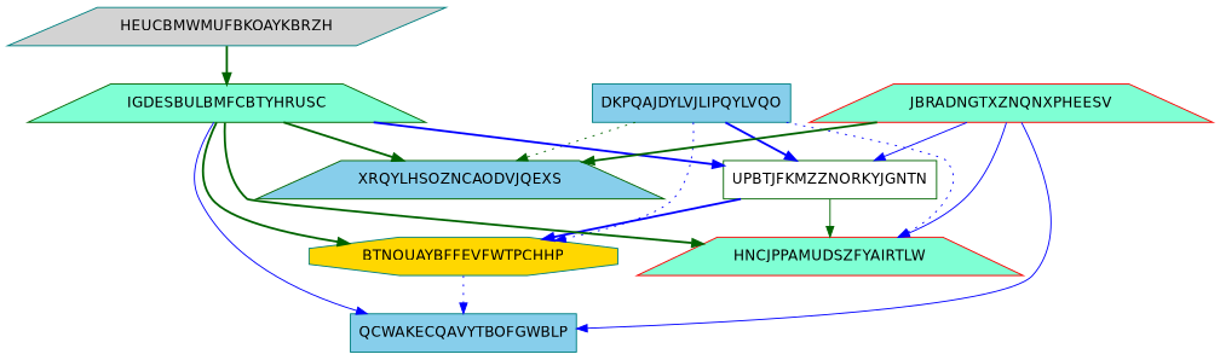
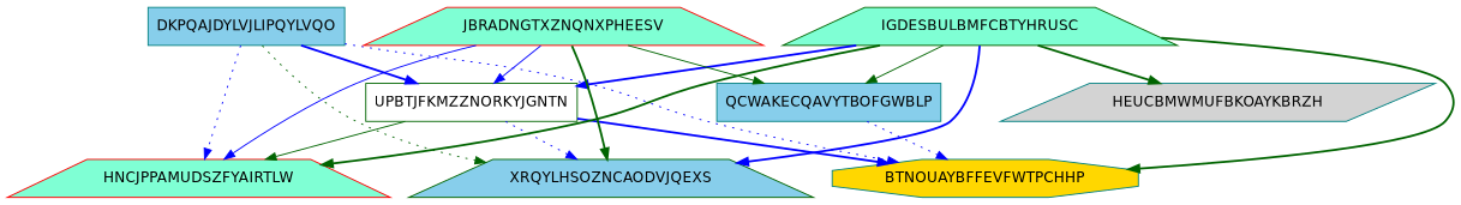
  digraph {
    fontname="DejaVu Sans"
    node [Processor=1 Start=0 Weight=15 color=teal fillcolor=skyblue fontname="DejaVu Sans" shape=trapezium style=filled]
    edge [Weight=10 color=blue fontname="DejaVu Sans" style=bold]
    DKPQAJDYLVJLIPQYLVQO [Weight=19 shape=box]
    UPBTJFKMZZNORKYJGNTN [Start=31 color=darkgreen fillcolor=white shape=box]
    XRQYLHSOZNCAODVJQEXS [Processor=2 Start=65 Weight=12 color=darkgreen]
    BTNOUAYBFFEVFWTPCHHP [Start=46 fillcolor=gold shape=octagon]
    HNCJPPAMUDSZFYAIRTLW [Processor=3 Start=57 color=red fillcolor=aquamarine]
    QCWAKECQAVYTBOFGWBLP [Start=61 Weight=17 shape=box]
    IGDESBULBMFCBTYHRUSC [Processor=2 Weight=19 color=darkgreen fillcolor=aquamarine]
    HEUCBMWMUFBKOAYKBRZH [Processor=3 Start=31 Weight=14 fillcolor=lightgrey shape=parallelogram]
    JBRADNGTXZNQNXPHEESV [Processor=3 Weight=14 color=red fillcolor=aquamarine]
    DKPQAJDYLVJLIPQYLVQO -> UPBTJFKMZZNORKYJGNTN [Weight=18]
    DKPQAJDYLVJLIPQYLVQO -> XRQYLHSOZNCAODVJQEXS [color=darkgreen style=dotted]
    DKPQAJDYLVJLIPQYLVQO -> BTNOUAYBFFEVFWTPCHHP [Weight=15 style=dotted]
    DKPQAJDYLVJLIPQYLVQO -> HNCJPPAMUDSZFYAIRTLW [Weight=16 style=dotted]
+   UPBTJFKMZZNORKYJGNTN -> XRQYLHSOZNCAODVJQEXS [Weight=19 style=dotted]
    UPBTJFKMZZNORKYJGNTN -> BTNOUAYBFFEVFWTPCHHP
    UPBTJFKMZZNORKYJGNTN -> HNCJPPAMUDSZFYAIRTLW [Weight=11 color=darkgreen style=solid]
-   BTNOUAYBFFEVFWTPCHHP -> QCWAKECQAVYTBOFGWBLP [Weight=13 style=dotted]
+   QCWAKECQAVYTBOFGWBLP -> BTNOUAYBFFEVFWTPCHHP [Weight=13 style=dotted]
    IGDESBULBMFCBTYHRUSC -> UPBTJFKMZZNORKYJGNTN [Weight=12]
-   IGDESBULBMFCBTYHRUSC -> XRQYLHSOZNCAODVJQEXS [Weight=20 color=darkgreen]
+   IGDESBULBMFCBTYHRUSC -> XRQYLHSOZNCAODVJQEXS [Weight=20]
    IGDESBULBMFCBTYHRUSC -> BTNOUAYBFFEVFWTPCHHP [Weight=19 color=darkgreen]
    IGDESBULBMFCBTYHRUSC -> HNCJPPAMUDSZFYAIRTLW [color=darkgreen]
-   IGDESBULBMFCBTYHRUSC -> QCWAKECQAVYTBOFGWBLP [Weight=11 style=solid]
-   HEUCBMWMUFBKOAYKBRZH -> IGDESBULBMFCBTYHRUSC [Weight=12 color=darkgreen]
+   IGDESBULBMFCBTYHRUSC -> QCWAKECQAVYTBOFGWBLP [Weight=11 color=darkgreen style=solid]
+   IGDESBULBMFCBTYHRUSC -> HEUCBMWMUFBKOAYKBRZH [Weight=12 color=darkgreen]
    JBRADNGTXZNQNXPHEESV -> UPBTJFKMZZNORKYJGNTN [Weight=11 style=solid]
    JBRADNGTXZNQNXPHEESV -> XRQYLHSOZNCAODVJQEXS [Weight=15 color=darkgreen]
    JBRADNGTXZNQNXPHEESV -> HNCJPPAMUDSZFYAIRTLW [Weight=16 style=solid]
-   JBRADNGTXZNQNXPHEESV -> QCWAKECQAVYTBOFGWBLP [Weight=16 style=solid]
+   JBRADNGTXZNQNXPHEESV -> QCWAKECQAVYTBOFGWBLP [Weight=16 color=darkgreen style=solid]
  }
